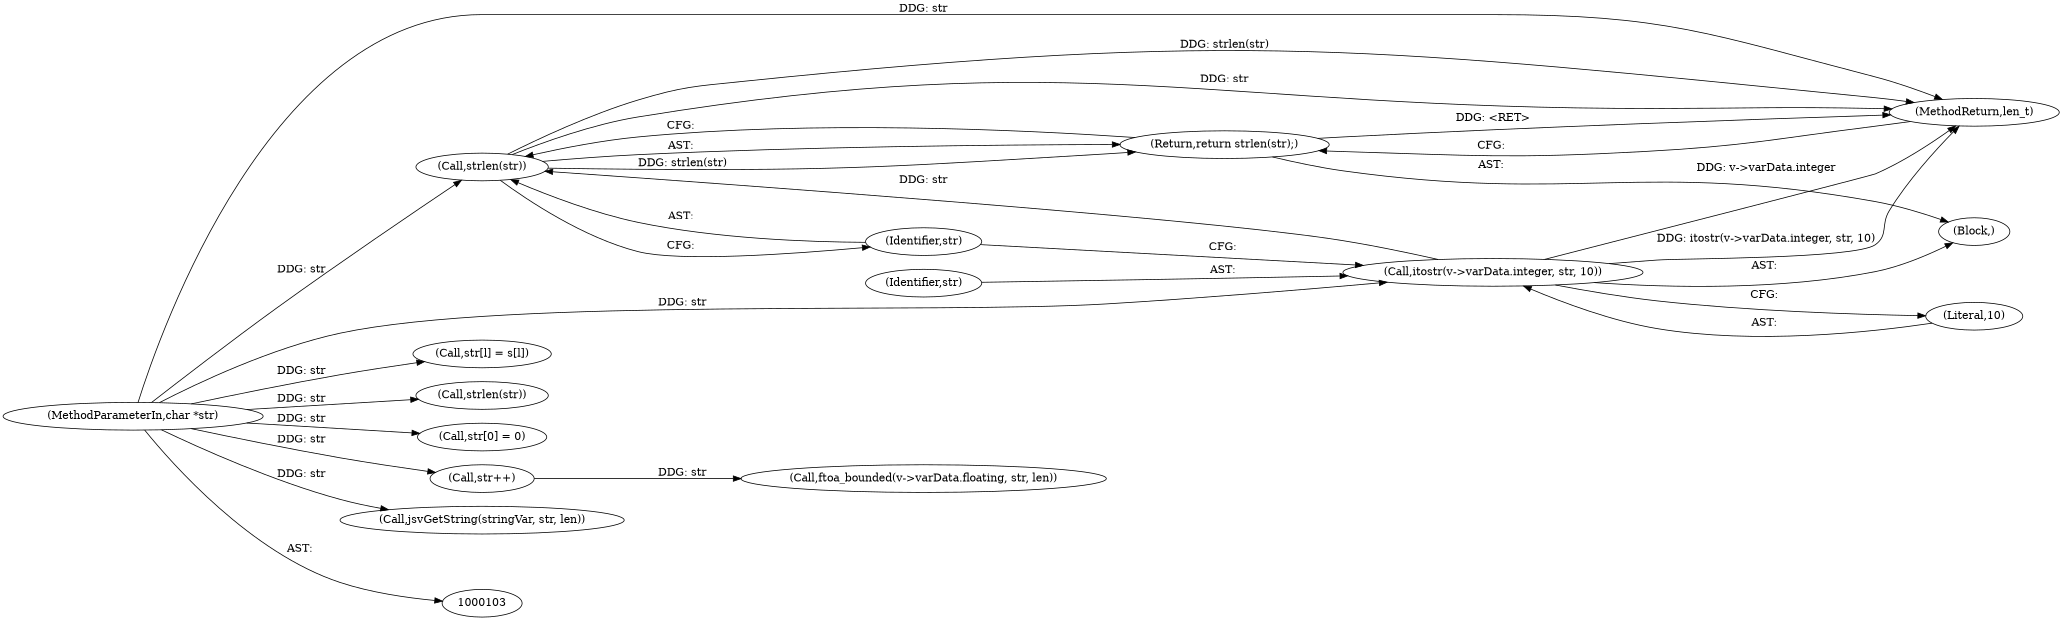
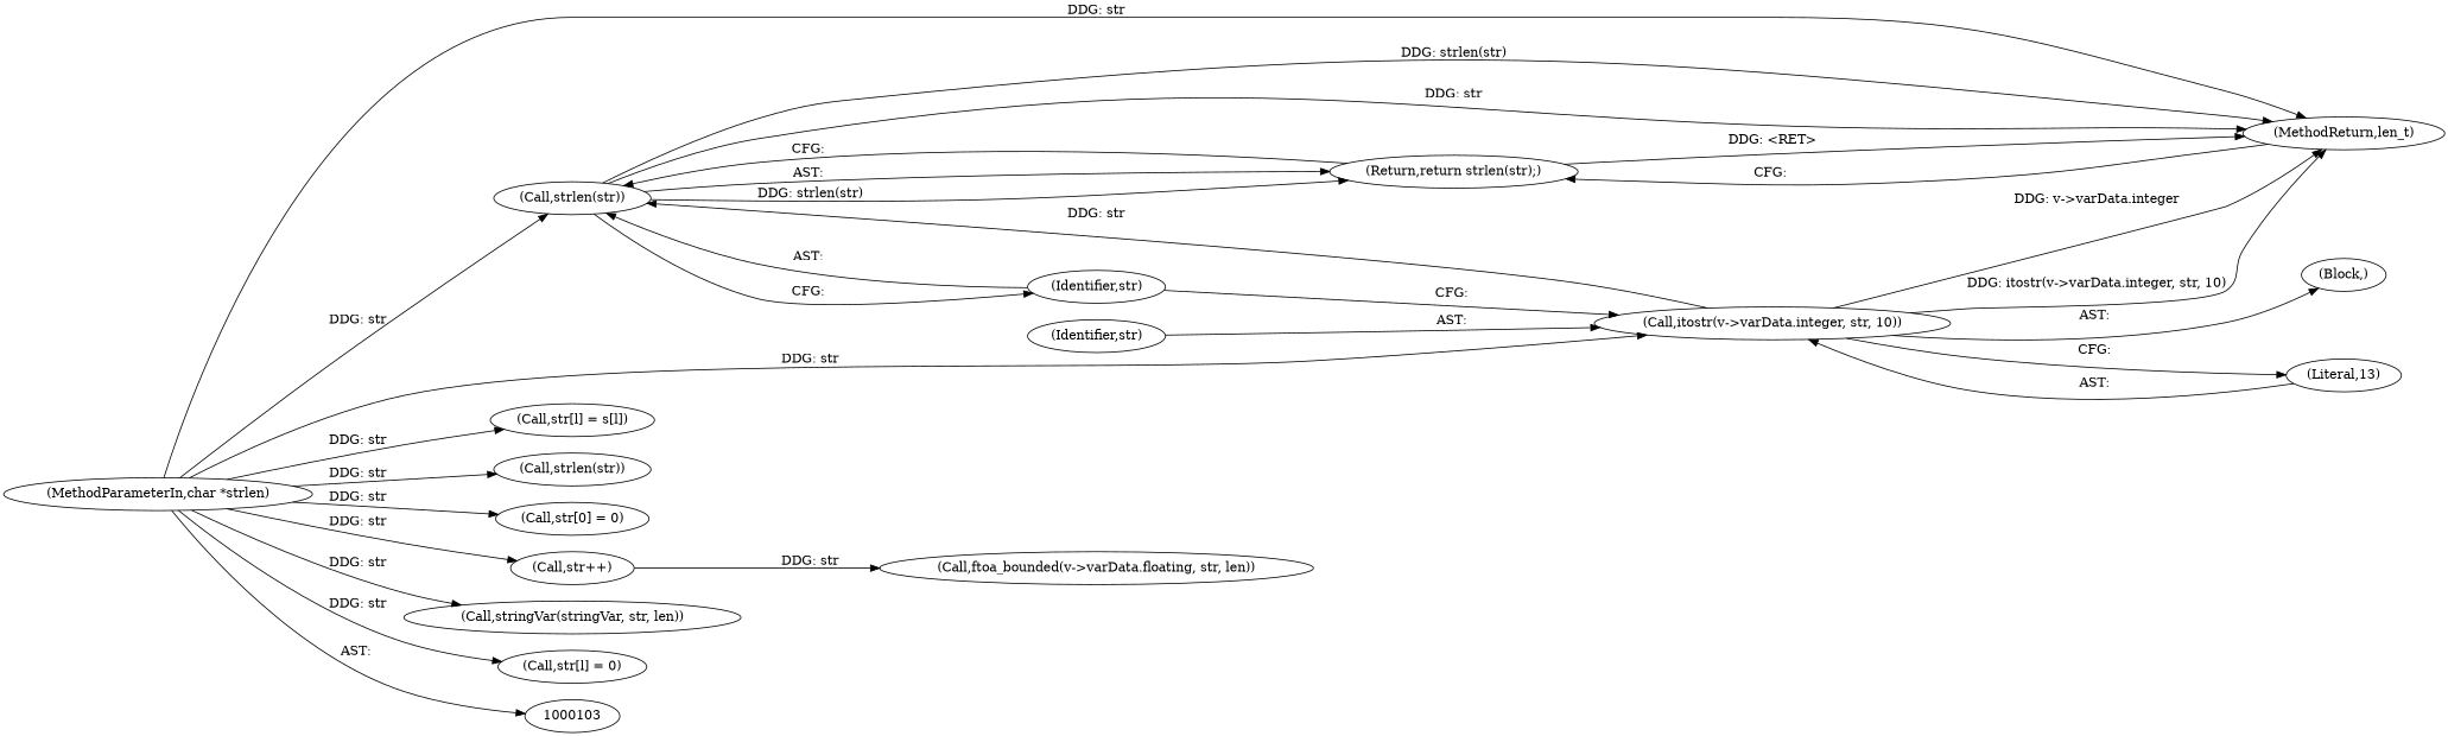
  digraph {
    rankdir=LR
    n1 [label="(Call,strlen(str))"]
    n2 [label="(Return,return strlen(str);)"]
    n3 [label="(Identifier,str)"]
    n4 [label="(MethodReturn,len_t)"]
    n5 [label="(Block,)"]
    n6 [label="(Call,itostr(v->varData.integer, str, 10))"]
-   n7 [label="(Literal,10)"]
-   n8 [label="(MethodParameterIn,char *str)"]
+   n7 [label="(Literal,13)"]
+   n8 [label="(MethodParameterIn,char *strlen)"]
    n9 [label="(Call,str[l] = s[l])"]
    n10 [label="(Call,strlen(str))"]
    n11 [label="(Call,str[0] = 0)"]
    n12 [label="(Call,str++)"]
-   n13 [label="(Call,jsvGetString(stringVar, str, len))"]
+   n13 [label="(Call,stringVar(stringVar, str, len))"]
+   n14 [label="(Call,str[l] = 0)"]
    1000103
    n16 [label="(Call,ftoa_bounded(v->varData.floating, str, len))"]
    n17 [label="(Identifier,str)"]
    n1 -> n2 [label="AST: "]
    n1 -> n2 [label="DDG: strlen(str)"]
    n1 -> n3 [label="CFG: "]
    n1 -> n4 [label="DDG: str"]
    n1 -> n4 [label="DDG: strlen(str)"]
    n2 -> n1 [label="CFG: "]
    n2 -> n4 [label="DDG: <RET>"]
-   n2 -> n5 [label="AST: "]
    n3 -> n1 [label="AST: "]
    n3 -> n6 [label="CFG: "]
    n4 -> n2 [label="CFG: "]
    n6 -> n1 [label="DDG: str"]
    n6 -> n4 [label="DDG: v->varData.integer"]
    n6 -> n4 [label="DDG: itostr(v->varData.integer, str, 10)"]
    n6 -> n5 [label="AST: "]
    n6 -> n7 [label="CFG: "]
    n7 -> n6 [label="AST: "]
    n8 -> n1 [label="DDG: str"]
    n8 -> n4 [label="DDG: str"]
    n8 -> n6 [label="DDG: str"]
    n8 -> n9 [label="DDG: str"]
    n8 -> n10 [label="DDG: str"]
    n8 -> n11 [label="DDG: str"]
    n8 -> n12 [label="DDG: str"]
    n8 -> n13 [label="DDG: str"]
+   n8 -> n14 [label="DDG: str"]
    n8 -> 1000103 [label="AST: "]
    n12 -> n16 [label="DDG: str"]
    n17 -> n6 [label="AST: "]
  }
